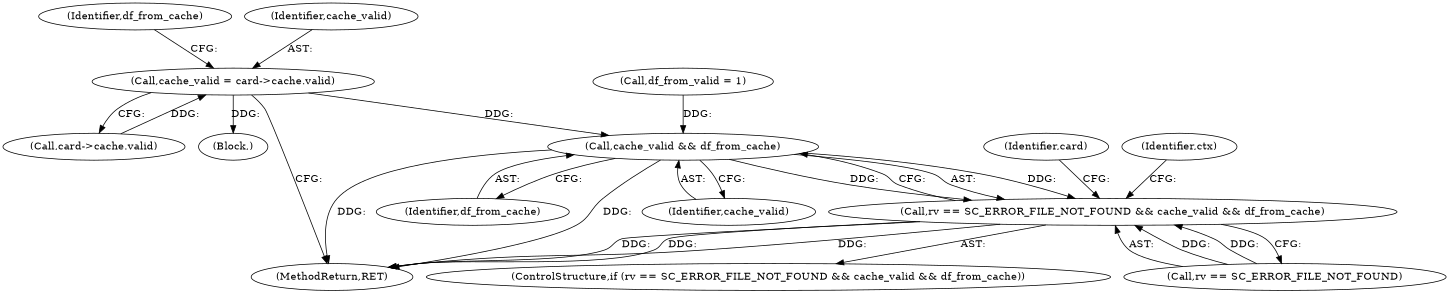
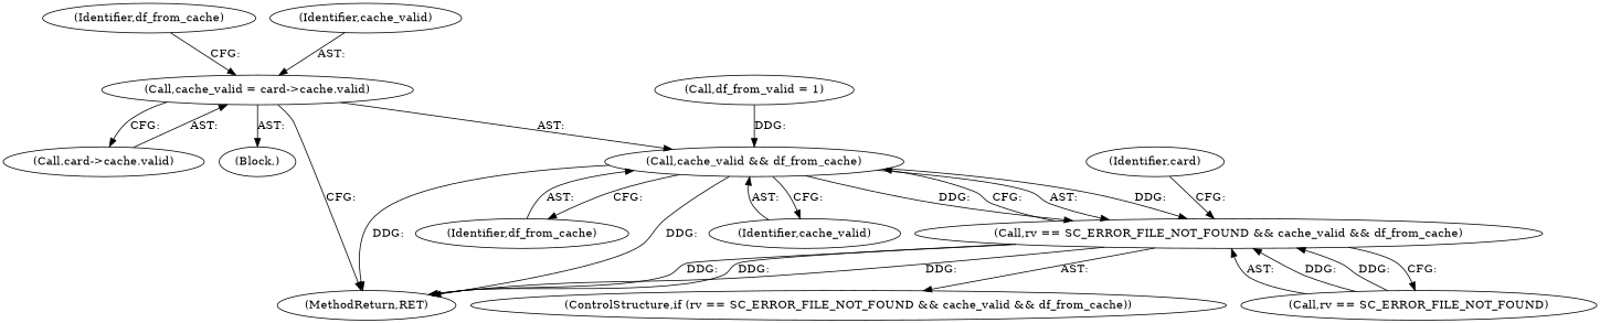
  digraph {
    n1 [label="(Call,cache_valid = card->cache.valid)"]
    n2 [label="(Call,cache_valid && df_from_cache)"]
    n3 [label="(MethodReturn,RET)"]
    n4 [label="(Call,card->cache.valid)"]
    n5 [label="(Block,)"]
    n6 [label="(Call,rv == SC_ERROR_FILE_NOT_FOUND && cache_valid && df_from_cache)"]
    n7 [label="(Identifier,df_from_cache)"]
    n8 [label="(Identifier,cache_valid)"]
    n9 [label="(Call,rv == SC_ERROR_FILE_NOT_FOUND)"]
    n10 [label="(ControlStructure,if (rv == SC_ERROR_FILE_NOT_FOUND && cache_valid && df_from_cache))"]
-   n11 [label="(Identifier,ctx)"]
    n12 [label="(Identifier,card)"]
    n13 [label="(Call,df_from_valid = 1)"]
    n14 [label="(Identifier,df_from_cache)"]
    n15 [label="(Identifier,cache_valid)"]
-   n1 -> n2 [label="DDG: "]
+   n1 -> n2 [label="AST: "]
    n1 -> n3 [label="CFG: "]
    n1 -> n4 [label="CFG: "]
-   n1 -> n5 [label="DDG: "]
+   n1 -> n5 [label="AST: "]
    n2 -> n3 [label="DDG: "]
    n2 -> n3 [label="DDG: "]
    n2 -> n6 [label="AST: "]
    n2 -> n6 [label="DDG: "]
    n2 -> n6 [label="DDG: "]
    n2 -> n7 [label="CFG: "]
    n2 -> n8 [label="CFG: "]
-   n4 -> n1 [label="DDG: "]
+   n4 -> n1 [label="AST: "]
    n6 -> n2 [label="CFG: "]
    n6 -> n3 [label="DDG: "]
    n6 -> n3 [label="DDG: "]
    n6 -> n3 [label="DDG: "]
    n6 -> n9 [label="CFG: "]
    n6 -> n10 [label="AST: "]
    n7 -> n2 [label="AST: "]
    n8 -> n2 [label="AST: "]
    n9 -> n6 [label="AST: "]
    n9 -> n6 [label="DDG: "]
    n9 -> n6 [label="DDG: "]
-   n11 -> n6 [label="CFG: "]
    n12 -> n6 [label="CFG: "]
    n13 -> n2 [label="DDG: "]
    n14 -> n1 [label="CFG: "]
    n15 -> n1 [label="AST: "]
  }
